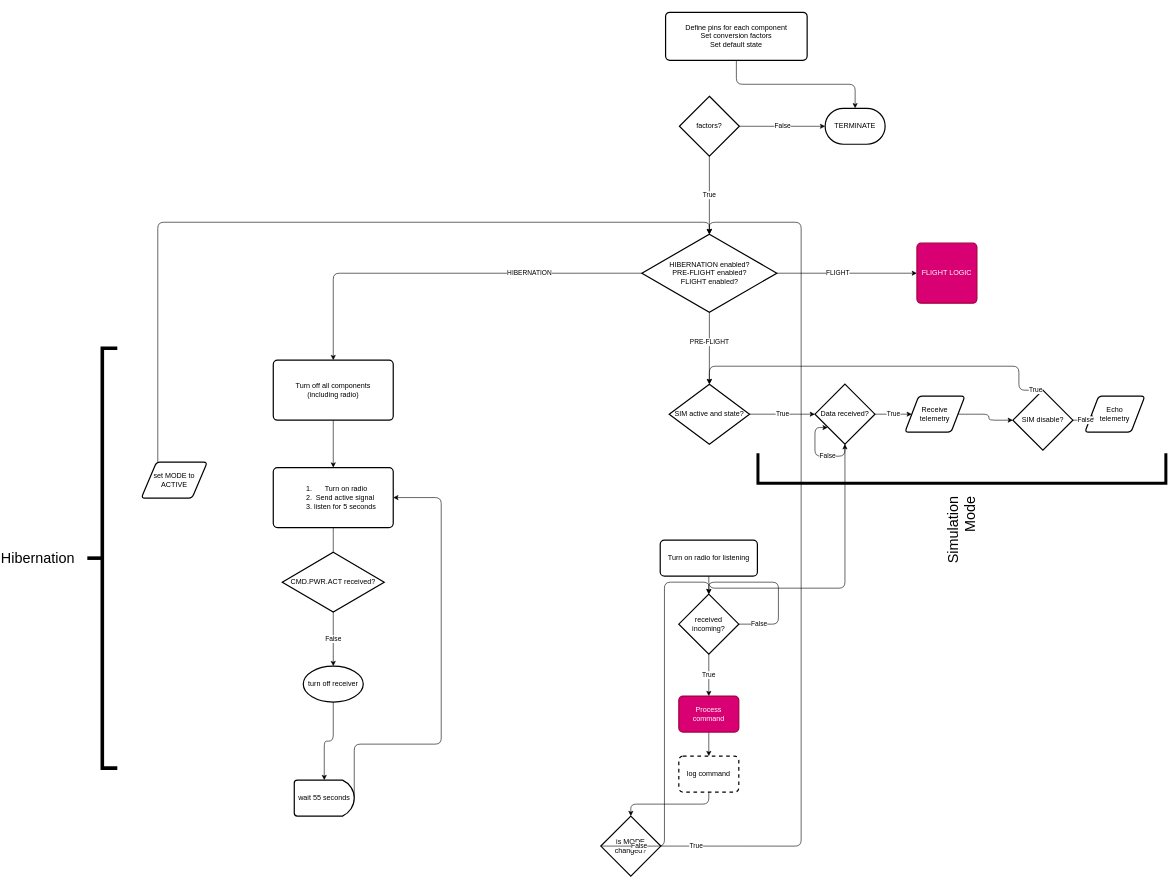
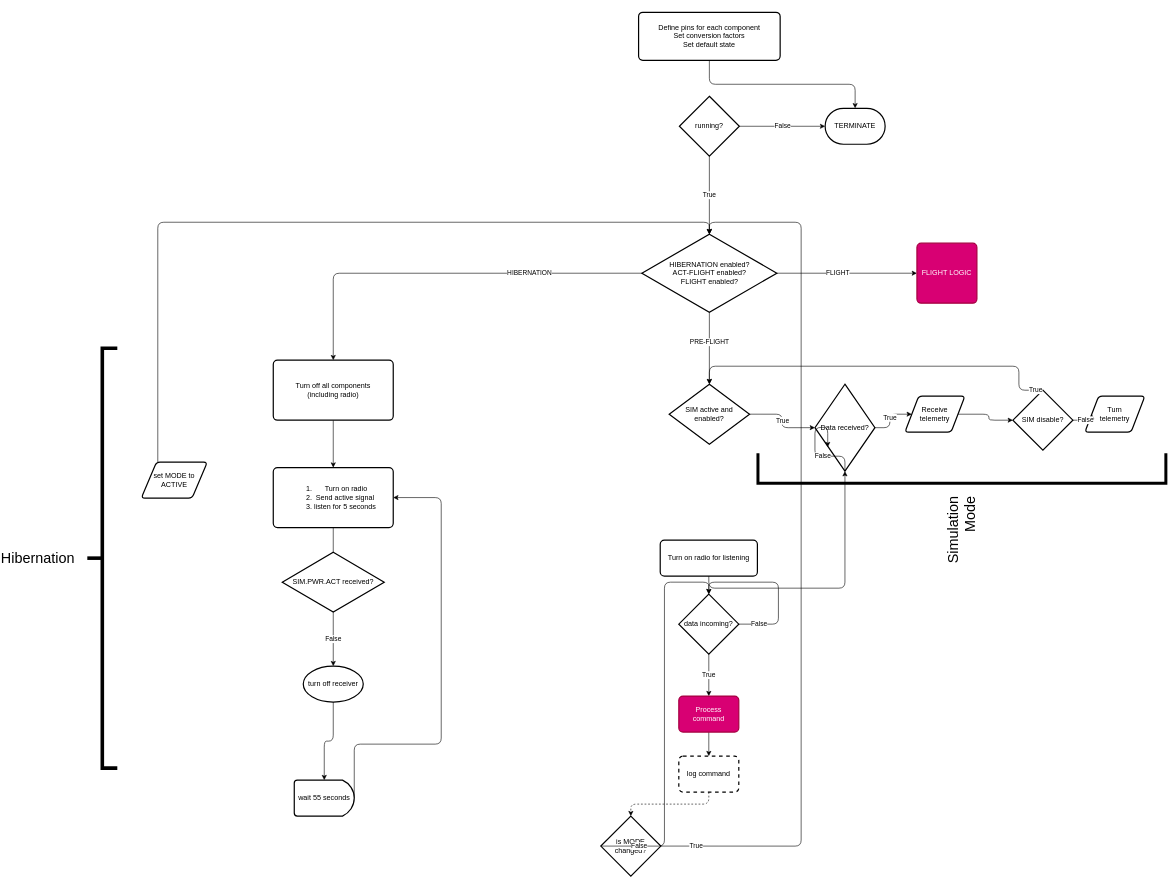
  <mxCell id="0" />
  <mxCell id="1" parent="0" />
- <mxCell id="2" value="Define pins for each component&lt;br&gt;Set conversion factors&lt;br&gt;Set default state" style="rounded=1;whiteSpace=wrap;html=1;absoluteArcSize=1;arcSize=14;strokeWidth=2;" parent="1" vertex="1"><mxGeometry x="984" y="20" width="236" height="80" as="geometry" /></mxCell>
+ <mxCell id="2" value="Define pins for each component&lt;br&gt;Set conversion factors&lt;br&gt;Set default state" style="rounded=1;whiteSpace=wrap;html=1;absoluteArcSize=1;arcSize=14;strokeWidth=2;" parent="1" vertex="1"><mxGeometry x="939" y="20" width="236" height="80" as="geometry" /></mxCell>
  <mxCell id="3" value="False" style="edgeStyle=orthogonalEdgeStyle;rounded=1;orthogonalLoop=1;jettySize=auto;html=1;exitX=1;exitY=0.5;exitDx=0;exitDy=0;exitPerimeter=0;entryX=0;entryY=0.5;entryDx=0;entryDy=0;entryPerimeter=0;" parent="1" source="5" target="6" edge="1"><mxGeometry relative="1" as="geometry"><mxPoint x="1130" y="210" as="targetPoint" /></mxGeometry></mxCell>
  <mxCell id="4" value="True" style="edgeStyle=orthogonalEdgeStyle;rounded=1;orthogonalLoop=1;jettySize=auto;html=1;exitX=0.5;exitY=1;exitDx=0;exitDy=0;exitPerimeter=0;entryX=0.5;entryY=0;entryDx=0;entryDy=0;entryPerimeter=0;" parent="1" source="5" target="24" edge="1"><mxGeometry relative="1" as="geometry"><mxPoint x="1010" y="310" as="targetPoint" /></mxGeometry></mxCell>
- <mxCell id="5" value="factors?" style="strokeWidth=2;html=1;shape=mxgraph.flowchart.decision;whiteSpace=wrap;rounded=1;" parent="1" vertex="1"><mxGeometry x="1007" y="160" width="100" height="100" as="geometry" /></mxCell>
+ <mxCell id="5" value="running?" style="strokeWidth=2;html=1;shape=mxgraph.flowchart.decision;whiteSpace=wrap;rounded=1;" parent="1" vertex="1"><mxGeometry x="1007" y="160" width="100" height="100" as="geometry" /></mxCell>
  <mxCell id="6" value="TERMINATE" style="strokeWidth=2;html=1;shape=mxgraph.flowchart.terminator;whiteSpace=wrap;rounded=1;" parent="1" vertex="1"><mxGeometry x="1250" y="180" width="100" height="60" as="geometry" /></mxCell>
  <mxCell id="7" style="edgeStyle=orthogonalEdgeStyle;rounded=1;orthogonalLoop=1;jettySize=auto;html=1;exitX=0.5;exitY=1;exitDx=0;exitDy=0;" parent="1" source="2" target="6" edge="1"><mxGeometry relative="1" as="geometry" /></mxCell>
  <mxCell id="8" value="True&lt;br&gt;" style="edgeStyle=orthogonalEdgeStyle;rounded=1;orthogonalLoop=1;jettySize=auto;html=1;exitX=1;exitY=0.5;exitDx=0;exitDy=0;exitPerimeter=0;entryX=0;entryY=0.5;entryDx=0;entryDy=0;entryPerimeter=0;" parent="1" source="9" target="11" edge="1"><mxGeometry relative="1" as="geometry"><mxPoint x="1224.5" y="689.96" as="targetPoint" /></mxGeometry></mxCell>
- <mxCell id="9" value="SIM active and state?" style="strokeWidth=2;html=1;shape=mxgraph.flowchart.decision;whiteSpace=wrap;rounded=1;" parent="1" vertex="1"><mxGeometry x="990" y="639.96" width="134" height="100" as="geometry" /></mxCell>
+ <mxCell id="9" value="SIM active and enabled?" style="strokeWidth=2;html=1;shape=mxgraph.flowchart.decision;whiteSpace=wrap;rounded=1;" parent="1" vertex="1"><mxGeometry x="990" y="639.96" width="134" height="100" as="geometry" /></mxCell>
  <mxCell id="10" value="True" style="edgeStyle=orthogonalEdgeStyle;rounded=1;orthogonalLoop=1;jettySize=auto;html=1;exitX=1;exitY=0.5;exitDx=0;exitDy=0;exitPerimeter=0;entryX=0;entryY=0.5;entryDx=0;entryDy=0;" parent="1" source="11" target="14" edge="1"><mxGeometry relative="1" as="geometry"><mxPoint x="1383" y="689.96" as="targetPoint" /></mxGeometry></mxCell>
- <mxCell id="11" value="Data received?" style="strokeWidth=2;html=1;shape=mxgraph.flowchart.decision;whiteSpace=wrap;rounded=1;" parent="1" vertex="1"><mxGeometry x="1233" y="639.96" width="100" height="100" as="geometry" /></mxCell>
+ <mxCell id="11" value="Data received?" style="strokeWidth=2;html=1;shape=mxgraph.flowchart.decision;whiteSpace=wrap;rounded=1;" parent="1" vertex="1"><mxGeometry x="1233" y="639.96" width="100" height="145" as="geometry" /></mxCell>
  <mxCell id="12" value="False" style="edgeStyle=orthogonalEdgeStyle;rounded=1;orthogonalLoop=1;jettySize=auto;html=1;exitX=0.5;exitY=1;exitDx=0;exitDy=0;exitPerimeter=0;entryX=0.213;entryY=0.723;entryDx=0;entryDy=0;entryPerimeter=0;" parent="1" source="11" target="11" edge="1"><mxGeometry x="-0.299" relative="1" as="geometry"><Array as="points"><mxPoint x="1283" y="759.96" /><mxPoint x="1233" y="759.96" /><mxPoint x="1233" y="711.96" /></Array><mxPoint as="offset" /></mxGeometry></mxCell>
  <mxCell id="13" value="" style="edgeStyle=orthogonalEdgeStyle;rounded=1;orthogonalLoop=1;jettySize=auto;html=1;entryX=0;entryY=0.5;entryDx=0;entryDy=0;entryPerimeter=0;" parent="1" source="14" target="17" edge="1"><mxGeometry relative="1" as="geometry" /></mxCell>
  <mxCell id="14" value="Receive&lt;br&gt;telemetry" style="shape=parallelogram;html=1;strokeWidth=2;perimeter=parallelogramPerimeter;whiteSpace=wrap;rounded=1;arcSize=12;size=0.23;" parent="1" vertex="1"><mxGeometry x="1383" y="659.96" width="100" height="60" as="geometry" /></mxCell>
- <mxCell id="15" value="Echo&lt;br&gt;telemetry" style="shape=parallelogram;html=1;strokeWidth=2;perimeter=parallelogramPerimeter;whiteSpace=wrap;rounded=1;arcSize=12;size=0.23;" parent="1" vertex="1"><mxGeometry x="1683" y="659.96" width="100" height="60" as="geometry" /></mxCell>
+ <mxCell id="15" value="Turn&lt;br&gt;telemetry" style="shape=parallelogram;html=1;strokeWidth=2;perimeter=parallelogramPerimeter;whiteSpace=wrap;rounded=1;arcSize=12;size=0.23;" parent="1" vertex="1"><mxGeometry x="1683" y="659.96" width="100" height="60" as="geometry" /></mxCell>
  <mxCell id="16" value="False" style="edgeStyle=orthogonalEdgeStyle;rounded=1;orthogonalLoop=1;jettySize=auto;html=1;exitX=1;exitY=0.5;exitDx=0;exitDy=0;exitPerimeter=0;entryX=0;entryY=0.5;entryDx=0;entryDy=0;" parent="1" source="17" target="15" edge="1"><mxGeometry relative="1" as="geometry" /></mxCell>
  <mxCell id="17" value="SIM disable?" style="strokeWidth=2;html=1;shape=mxgraph.flowchart.decision;whiteSpace=wrap;rounded=1;" parent="1" vertex="1"><mxGeometry x="1563" y="649.96" width="100" height="100" as="geometry" /></mxCell>
  <mxCell id="18" style="edgeStyle=orthogonalEdgeStyle;rounded=1;orthogonalLoop=1;jettySize=auto;html=1;exitX=0.5;exitY=0;exitDx=0;exitDy=0;exitPerimeter=0;entryX=0.5;entryY=0;entryDx=0;entryDy=0;entryPerimeter=0;" parent="1" source="17" target="9" edge="1"><mxGeometry relative="1" as="geometry"><Array as="points"><mxPoint x="1573" y="609.96" /><mxPoint x="1057" y="609.96" /></Array></mxGeometry></mxCell>
  <mxCell id="19" value="True&lt;br&gt;" style="edgeLabel;html=1;align=center;verticalAlign=middle;resizable=0;points=[];rounded=1;" parent="18" vertex="1" connectable="0"><mxGeometry x="-0.959" relative="1" as="geometry"><mxPoint as="offset" /></mxGeometry></mxCell>
  <mxCell id="20" value="Simulation Mode" style="strokeWidth=5;html=1;shape=mxgraph.flowchart.annotation_1;align=right;pointerEvents=1;rotation=-90;whiteSpace=wrap;textDirection=ltr;labelPosition=left;verticalLabelPosition=middle;verticalAlign=middle;spacingRight=20;fontSize=24;horizontal=1;rounded=1;perimeterSpacing=0;" parent="1" vertex="1"><mxGeometry x="1453" y="439.96" width="50" height="680" as="geometry" /></mxCell>
  <mxCell id="21" value="HIBERNATION" style="edgeStyle=orthogonalEdgeStyle;rounded=1;orthogonalLoop=1;jettySize=auto;html=1;exitX=0;exitY=0.5;exitDx=0;exitDy=0;exitPerimeter=0;entryX=0.5;entryY=0;entryDx=0;entryDy=0;" parent="1" source="24" target="26" edge="1"><mxGeometry x="-0.431" relative="1" as="geometry"><mxPoint as="offset" /></mxGeometry></mxCell>
  <mxCell id="22" value="PRE-FLIGHT" style="edgeStyle=orthogonalEdgeStyle;rounded=1;orthogonalLoop=1;jettySize=auto;html=1;exitX=0.5;exitY=1;exitDx=0;exitDy=0;exitPerimeter=0;entryX=0.5;entryY=0;entryDx=0;entryDy=0;entryPerimeter=0;" parent="1" source="24" target="9" edge="1"><mxGeometry x="-0.166" relative="1" as="geometry"><mxPoint x="1053.976" y="639.96" as="targetPoint" /><mxPoint as="offset" /></mxGeometry></mxCell>
  <mxCell id="23" value="FLIGHT&lt;br&gt;" style="edgeStyle=orthogonalEdgeStyle;rounded=0;orthogonalLoop=1;jettySize=auto;html=1;exitX=1;exitY=0.5;exitDx=0;exitDy=0;exitPerimeter=0;" parent="1" source="24" edge="1" target="51"><mxGeometry x="-0.139" relative="1" as="geometry"><mxPoint x="2040" y="830" as="targetPoint" /><mxPoint as="offset" /></mxGeometry></mxCell>
- <mxCell id="24" value="HIBERNATION enabled?&lt;br&gt;PRE-FLIGHT enabled?&lt;br&gt;FLIGHT enabled?" style="strokeWidth=2;html=1;shape=mxgraph.flowchart.decision;whiteSpace=wrap;rounded=1;" parent="1" vertex="1"><mxGeometry x="944.5" y="389.96" width="225" height="130" as="geometry" /></mxCell>
+ <mxCell id="24" value="HIBERNATION enabled?&lt;br&gt;ACT-FLIGHT enabled?&lt;br&gt;FLIGHT enabled?" style="strokeWidth=2;html=1;shape=mxgraph.flowchart.decision;whiteSpace=wrap;rounded=1;" parent="1" vertex="1"><mxGeometry x="944.5" y="389.96" width="225" height="130" as="geometry" /></mxCell>
  <mxCell id="25" value="" style="edgeStyle=orthogonalEdgeStyle;rounded=1;orthogonalLoop=1;jettySize=auto;html=1;" parent="1" source="26" target="27" edge="1"><mxGeometry relative="1" as="geometry" /></mxCell>
  <mxCell id="26" value="Turn off all components&lt;br&gt;(including radio)" style="rounded=1;whiteSpace=wrap;html=1;absoluteArcSize=1;arcSize=14;strokeWidth=2;" parent="1" vertex="1"><mxGeometry x="330" y="599.96" width="200" height="100" as="geometry" /></mxCell>
  <mxCell id="27" value="&lt;ol&gt;&lt;li&gt;&amp;nbsp;Turn on radio&lt;/li&gt;&lt;li&gt;Send active signal&lt;/li&gt;&lt;li&gt;listen for 5 seconds&lt;/li&gt;&lt;/ol&gt;" style="rounded=1;whiteSpace=wrap;html=1;absoluteArcSize=1;arcSize=14;strokeWidth=2;" parent="1" vertex="1"><mxGeometry x="330" y="778.96" width="200" height="100" as="geometry" /></mxCell>
  <mxCell id="28" value="False" style="edgeStyle=orthogonalEdgeStyle;rounded=1;orthogonalLoop=1;jettySize=auto;html=1;exitX=0.5;exitY=1;exitDx=0;exitDy=0;exitPerimeter=0;entryX=0.5;entryY=0;entryDx=0;entryDy=0;" parent="1" source="29" target="32" edge="1"><mxGeometry relative="1" as="geometry"><mxPoint x="430.176" y="1079.96" as="targetPoint" /></mxGeometry></mxCell>
- <mxCell id="29" value="CMD.PWR.ACT received?" style="strokeWidth=2;html=1;shape=mxgraph.flowchart.decision;whiteSpace=wrap;rounded=1;" parent="1" vertex="1"><mxGeometry x="345" y="919.96" width="170" height="100" as="geometry" /></mxCell>
+ <mxCell id="29" value="SIM.PWR.ACT received?" style="strokeWidth=2;html=1;shape=mxgraph.flowchart.decision;whiteSpace=wrap;rounded=1;" parent="1" vertex="1"><mxGeometry x="345" y="919.96" width="170" height="100" as="geometry" /></mxCell>
  <mxCell id="30" style="edgeStyle=orthogonalEdgeStyle;rounded=1;orthogonalLoop=1;jettySize=auto;html=1;exitX=0.5;exitY=1;exitDx=0;exitDy=0;entryX=0.5;entryY=0;entryDx=0;entryDy=0;entryPerimeter=0;endArrow=none;" parent="1" source="27" target="29" edge="1"><mxGeometry relative="1" as="geometry" /></mxCell>
  <mxCell id="31" value="set MODE to ACTIVE" style="shape=parallelogram;html=1;strokeWidth=2;perimeter=parallelogramPerimeter;whiteSpace=wrap;rounded=1;arcSize=12;size=0.23;" parent="1" vertex="1"><mxGeometry x="110" y="769.96" width="110" height="60" as="geometry" /></mxCell>
  <mxCell id="32" value="turn off receiver" style="ellipse;whiteSpace=wrap;html=1;absoluteArcSize=1;arcSize=14;strokeWidth=2;" parent="1" vertex="1"><mxGeometry x="380" y="1109.96" width="100" height="60" as="geometry" /></mxCell>
  <mxCell id="33" style="edgeStyle=orthogonalEdgeStyle;rounded=1;orthogonalLoop=1;jettySize=auto;html=1;exitX=1;exitY=0.5;exitDx=0;exitDy=0;exitPerimeter=0;entryX=1;entryY=0.5;entryDx=0;entryDy=0;" parent="1" source="34" target="27" edge="1"><mxGeometry relative="1" as="geometry"><Array as="points"><mxPoint x="610" y="1239.96" /><mxPoint x="610" y="828.96" /></Array></mxGeometry></mxCell>
  <mxCell id="34" value="wait 55 seconds" style="strokeWidth=2;html=1;shape=mxgraph.flowchart.delay;whiteSpace=wrap;rounded=1;" parent="1" vertex="1"><mxGeometry x="365" y="1299.96" width="100" height="60" as="geometry" /></mxCell>
  <mxCell id="35" style="edgeStyle=orthogonalEdgeStyle;rounded=1;orthogonalLoop=1;jettySize=auto;html=1;exitX=0.5;exitY=1;exitDx=0;exitDy=0;entryX=0.5;entryY=0;entryDx=0;entryDy=0;entryPerimeter=0;" parent="1" source="32" target="34" edge="1"><mxGeometry relative="1" as="geometry" /></mxCell>
  <mxCell id="36" value="Hibernation" style="strokeWidth=6;html=1;shape=mxgraph.flowchart.annotation_2;align=right;labelPosition=left;pointerEvents=1;rounded=1;verticalLabelPosition=middle;verticalAlign=middle;fontSize=24;spacingRight=20;" parent="1" vertex="1"><mxGeometry x="20" y="579.96" width="50" height="700" as="geometry" /></mxCell>
  <mxCell id="37" style="edgeStyle=orthogonalEdgeStyle;rounded=1;orthogonalLoop=1;jettySize=auto;html=1;exitX=0.25;exitY=0;exitDx=0;exitDy=0;entryX=0.5;entryY=0;entryDx=0;entryDy=0;entryPerimeter=0;" parent="1" source="31" target="24" edge="1"><mxGeometry relative="1" as="geometry" /></mxCell>
  <mxCell id="38" value="Turn on radio for listening" style="rounded=1;whiteSpace=wrap;html=1;absoluteArcSize=1;arcSize=14;strokeWidth=2;" parent="1" vertex="1"><mxGeometry x="975.06" y="899.96" width="162" height="60" as="geometry" /></mxCell>
  <mxCell id="39" value="False" style="edgeStyle=orthogonalEdgeStyle;rounded=1;orthogonalLoop=1;jettySize=auto;html=1;exitX=1;exitY=0.5;exitDx=0;exitDy=0;exitPerimeter=0;entryX=0.5;entryY=0;entryDx=0;entryDy=0;entryPerimeter=0;" parent="1" source="41" target="41" edge="1"><mxGeometry x="-0.75" relative="1" as="geometry"><Array as="points"><mxPoint x="1172.06" y="1039.96" /><mxPoint x="1172.06" y="969.96" /><mxPoint x="1056.06" y="969.96" /></Array><mxPoint as="offset" /></mxGeometry></mxCell>
  <mxCell id="40" value="True" style="edgeStyle=orthogonalEdgeStyle;rounded=1;orthogonalLoop=1;jettySize=auto;html=1;exitX=0.5;exitY=1;exitDx=0;exitDy=0;exitPerimeter=0;entryX=0.5;entryY=0;entryDx=0;entryDy=0;" parent="1" source="41" target="44" edge="1"><mxGeometry relative="1" as="geometry"><mxPoint x="1056.06" y="1149.96" as="targetPoint" /></mxGeometry></mxCell>
- <mxCell id="41" value="received incoming?" style="strokeWidth=2;html=1;shape=mxgraph.flowchart.decision;whiteSpace=wrap;rounded=1;" parent="1" vertex="1"><mxGeometry x="1006.06" y="989.96" width="100" height="100" as="geometry" /></mxCell>
+ <mxCell id="41" value="data incoming?" style="strokeWidth=2;html=1;shape=mxgraph.flowchart.decision;whiteSpace=wrap;rounded=1;" parent="1" vertex="1"><mxGeometry x="1006.06" y="989.96" width="100" height="100" as="geometry" /></mxCell>
  <mxCell id="42" style="edgeStyle=orthogonalEdgeStyle;rounded=1;orthogonalLoop=1;jettySize=auto;html=1;exitX=0.5;exitY=1;exitDx=0;exitDy=0;" parent="1" source="38" target="11" edge="1"><mxGeometry relative="1" as="geometry" /></mxCell>
  <mxCell id="43" style="edgeStyle=orthogonalEdgeStyle;rounded=1;orthogonalLoop=1;jettySize=auto;html=1;exitX=0.5;exitY=1;exitDx=0;exitDy=0;entryX=0.5;entryY=0;entryDx=0;entryDy=0;" parent="1" source="44" target="49" edge="1"><mxGeometry relative="1" as="geometry" /></mxCell>
  <mxCell id="44" value="Process command" style="rounded=1;whiteSpace=wrap;html=1;absoluteArcSize=1;arcSize=14;strokeWidth=2;fillColor=#d80073;fontColor=#ffffff;strokeColor=#A50040;" parent="1" vertex="1"><mxGeometry x="1006.06" y="1159.96" width="100" height="60" as="geometry" /></mxCell>
  <mxCell id="45" style="edgeStyle=orthogonalEdgeStyle;rounded=1;orthogonalLoop=1;jettySize=auto;html=1;exitX=1;exitY=0.5;exitDx=0;exitDy=0;exitPerimeter=0;entryX=0.5;entryY=0;entryDx=0;entryDy=0;entryPerimeter=0;" parent="1" source="47" target="24" edge="1"><mxGeometry relative="1" as="geometry"><mxPoint x="1050" y="379.96" as="targetPoint" /><Array as="points"><mxPoint x="1210" y="1410" /><mxPoint x="1210" y="370" /><mxPoint x="1057" y="370" /></Array></mxGeometry></mxCell>
  <mxCell id="46" value="True" style="edgeLabel;html=1;align=center;verticalAlign=middle;resizable=0;points=[];rounded=1;" parent="45" vertex="1" connectable="0"><mxGeometry x="-0.92" relative="1" as="geometry"><mxPoint as="offset" /></mxGeometry></mxCell>
  <mxCell id="47" value="is MODE changed?" style="strokeWidth=2;html=1;shape=mxgraph.flowchart.decision;whiteSpace=wrap;rounded=1;" parent="1" vertex="1"><mxGeometry x="876.06" y="1359.96" width="100" height="100" as="geometry" /></mxCell>
  <mxCell id="48" value="False" style="edgeStyle=orthogonalEdgeStyle;rounded=1;orthogonalLoop=1;jettySize=auto;html=1;exitX=0;exitY=0.5;exitDx=0;exitDy=0;exitPerimeter=0;entryX=0.5;entryY=0;entryDx=0;entryDy=0;entryPerimeter=0;" parent="1" source="47" target="41" edge="1"><mxGeometry x="-0.799" relative="1" as="geometry"><Array as="points"><mxPoint x="982.06" y="1409.96" /><mxPoint x="982.06" y="969.96" /><mxPoint x="1056.06" y="969.96" /></Array><mxPoint as="offset" /></mxGeometry></mxCell>
  <mxCell id="49" value="log command" style="rounded=1;whiteSpace=wrap;html=1;absoluteArcSize=1;arcSize=14;strokeWidth=2;dashed=1;" parent="1" vertex="1"><mxGeometry x="1006.06" y="1259.96" width="100" height="60" as="geometry" /></mxCell>
- <mxCell id="50" style="edgeStyle=orthogonalEdgeStyle;rounded=1;orthogonalLoop=1;jettySize=auto;html=1;exitX=0.5;exitY=1;exitDx=0;exitDy=0;entryX=0.5;entryY=0;entryDx=0;entryDy=0;entryPerimeter=0;" parent="1" source="49" target="47" edge="1"><mxGeometry relative="1" as="geometry" /></mxCell>
+ <mxCell id="50" style="edgeStyle=orthogonalEdgeStyle;rounded=1;orthogonalLoop=1;jettySize=auto;html=1;exitX=0.5;exitY=1;exitDx=0;exitDy=0;entryX=0.5;entryY=0;entryDx=0;entryDy=0;entryPerimeter=0;dashed=1;" parent="1" source="49" target="47" edge="1"><mxGeometry relative="1" as="geometry" /></mxCell>
  <mxCell id="51" value="FLIGHT LOGIC" style="rounded=1;whiteSpace=wrap;html=1;absoluteArcSize=1;arcSize=14;strokeWidth=2;fillColor=#d80073;fontColor=#ffffff;strokeColor=#A50040;" vertex="1" parent="1"><mxGeometry x="1403" y="404.96" width="100" height="100" as="geometry" /></mxCell>
